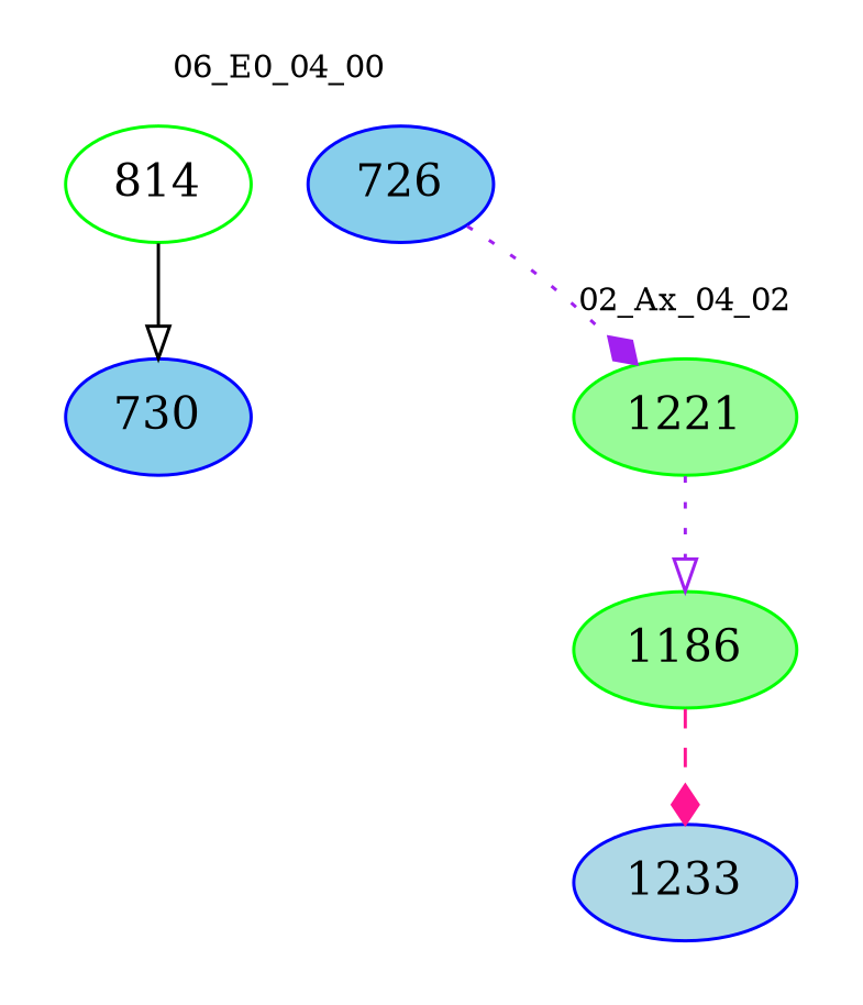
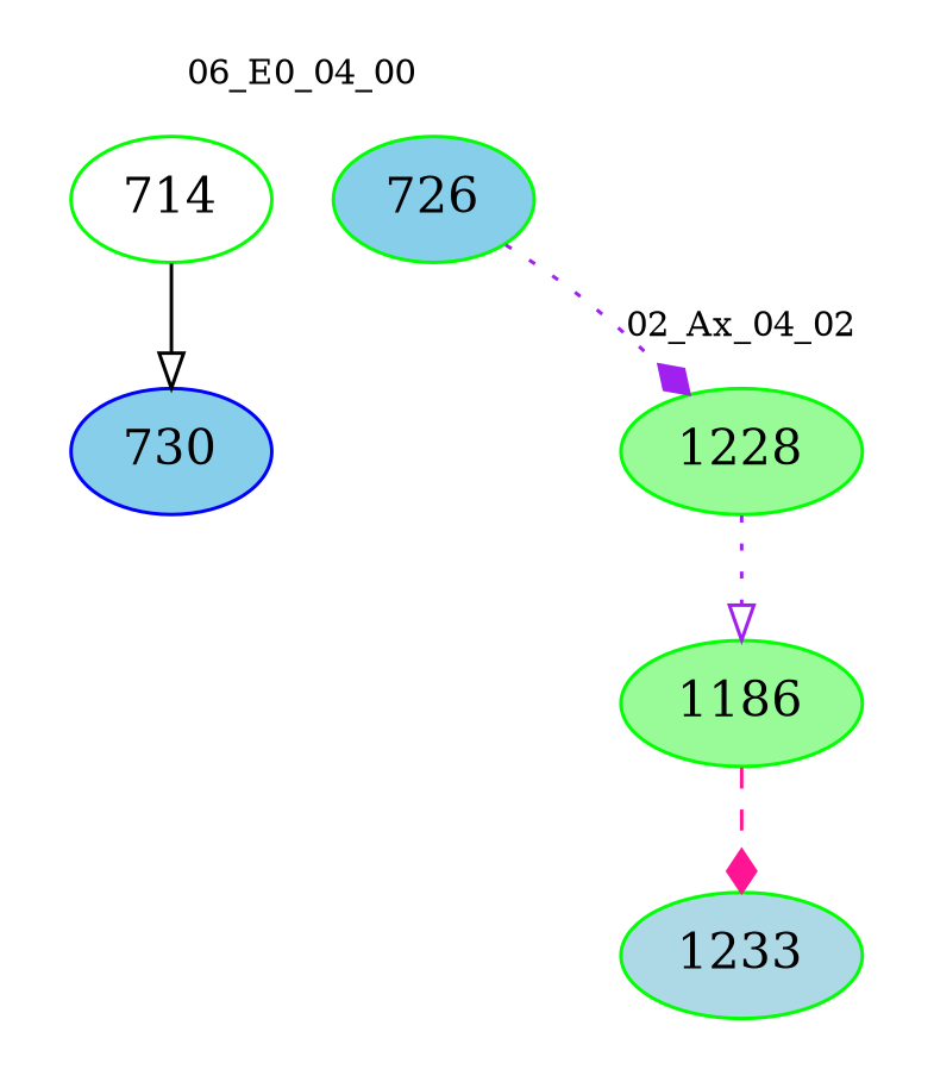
  digraph {
    node [color=green fillcolor=palegreen style=filled]
    edge [arrowhead=onormal color=purple style=dotted]
-   n1 [label=1221]
+   n1 [label=1228]
    n2 [label=1186]
-   n3 [color=blue fillcolor=lightblue label=1233]
-   n4 [color=blue fillcolor=skyblue label=726]
-   n5 [fillcolor=white label=814]
+   n3 [fillcolor=lightblue label=1233]
+   n4 [fillcolor=skyblue label=726]
+   n5 [fillcolor=white label=714]
    n6 [color=blue fillcolor=skyblue label=730]
    subgraph cluster_1 {
      color=white
      fontsize=10
      label="02_Ax_04_02"
      n1
      n2
      n3
    }
    subgraph cluster_2 {
      color=white
      fontsize=10
      label="06_E0_04_00"
      n4
      n5
      n6
    }
    n1 -> n2
    n2 -> n3 [arrowhead=diamond color=deeppink style=dashed]
    n4 -> n1 [arrowhead=diamond]
    n5 -> n6 [color=black style=solid]
  }
